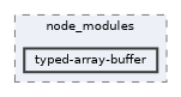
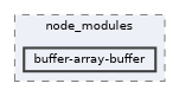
  digraph {
    compound=true
-   n1 [color=grey25 fillcolor="#edf0f7" fontname=Helvetica fontsize=10 height=0.2 label="typed-array-buffer" shape=box style="filled,bold" width=0.4]
+   n1 [color=grey25 fillcolor="#edf0f7" fontname=Helvetica fontsize=10 height=0.2 label="buffer-array-buffer" shape=box style="filled,bold" width=0.4]
    subgraph cluster_1 {
      bgcolor="#edf0f7"
      fontname=Helvetica
      fontsize=10
      label=node_modules
      pencolor=grey50
      style="filled,dashed"
      n1
    }
  }
